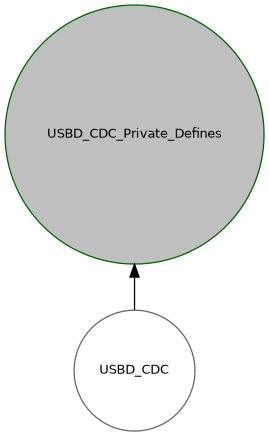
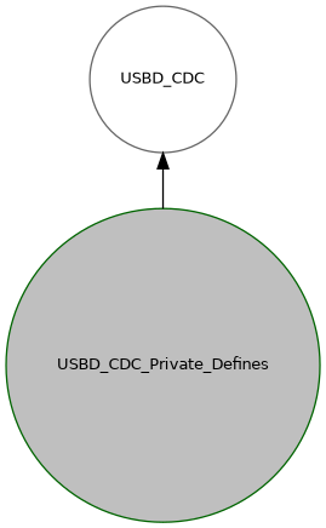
  digraph {
    rankdir=TB
    node [fontname=Helvetica fontsize=10 shape=circle style=filled]
    n1 [color=gray40 fillcolor=white height=0.2 label=USBD_CDC width=0.4]
    n2 [color=darkgreen fillcolor=grey75 fontcolor=black height=0.2 label=USBD_CDC_Private_Defines width=0.4]
-   n2 -> n1 [dir=back fontname=Helvetica fontsize=10 labelfontname=Helvetica labelfontsize=10 shape=plaintext style=solid]
+   n1 -> n2 [dir=back fontname=Helvetica fontsize=10 labelfontname=Helvetica labelfontsize=10 shape=plaintext style=solid]
  }
